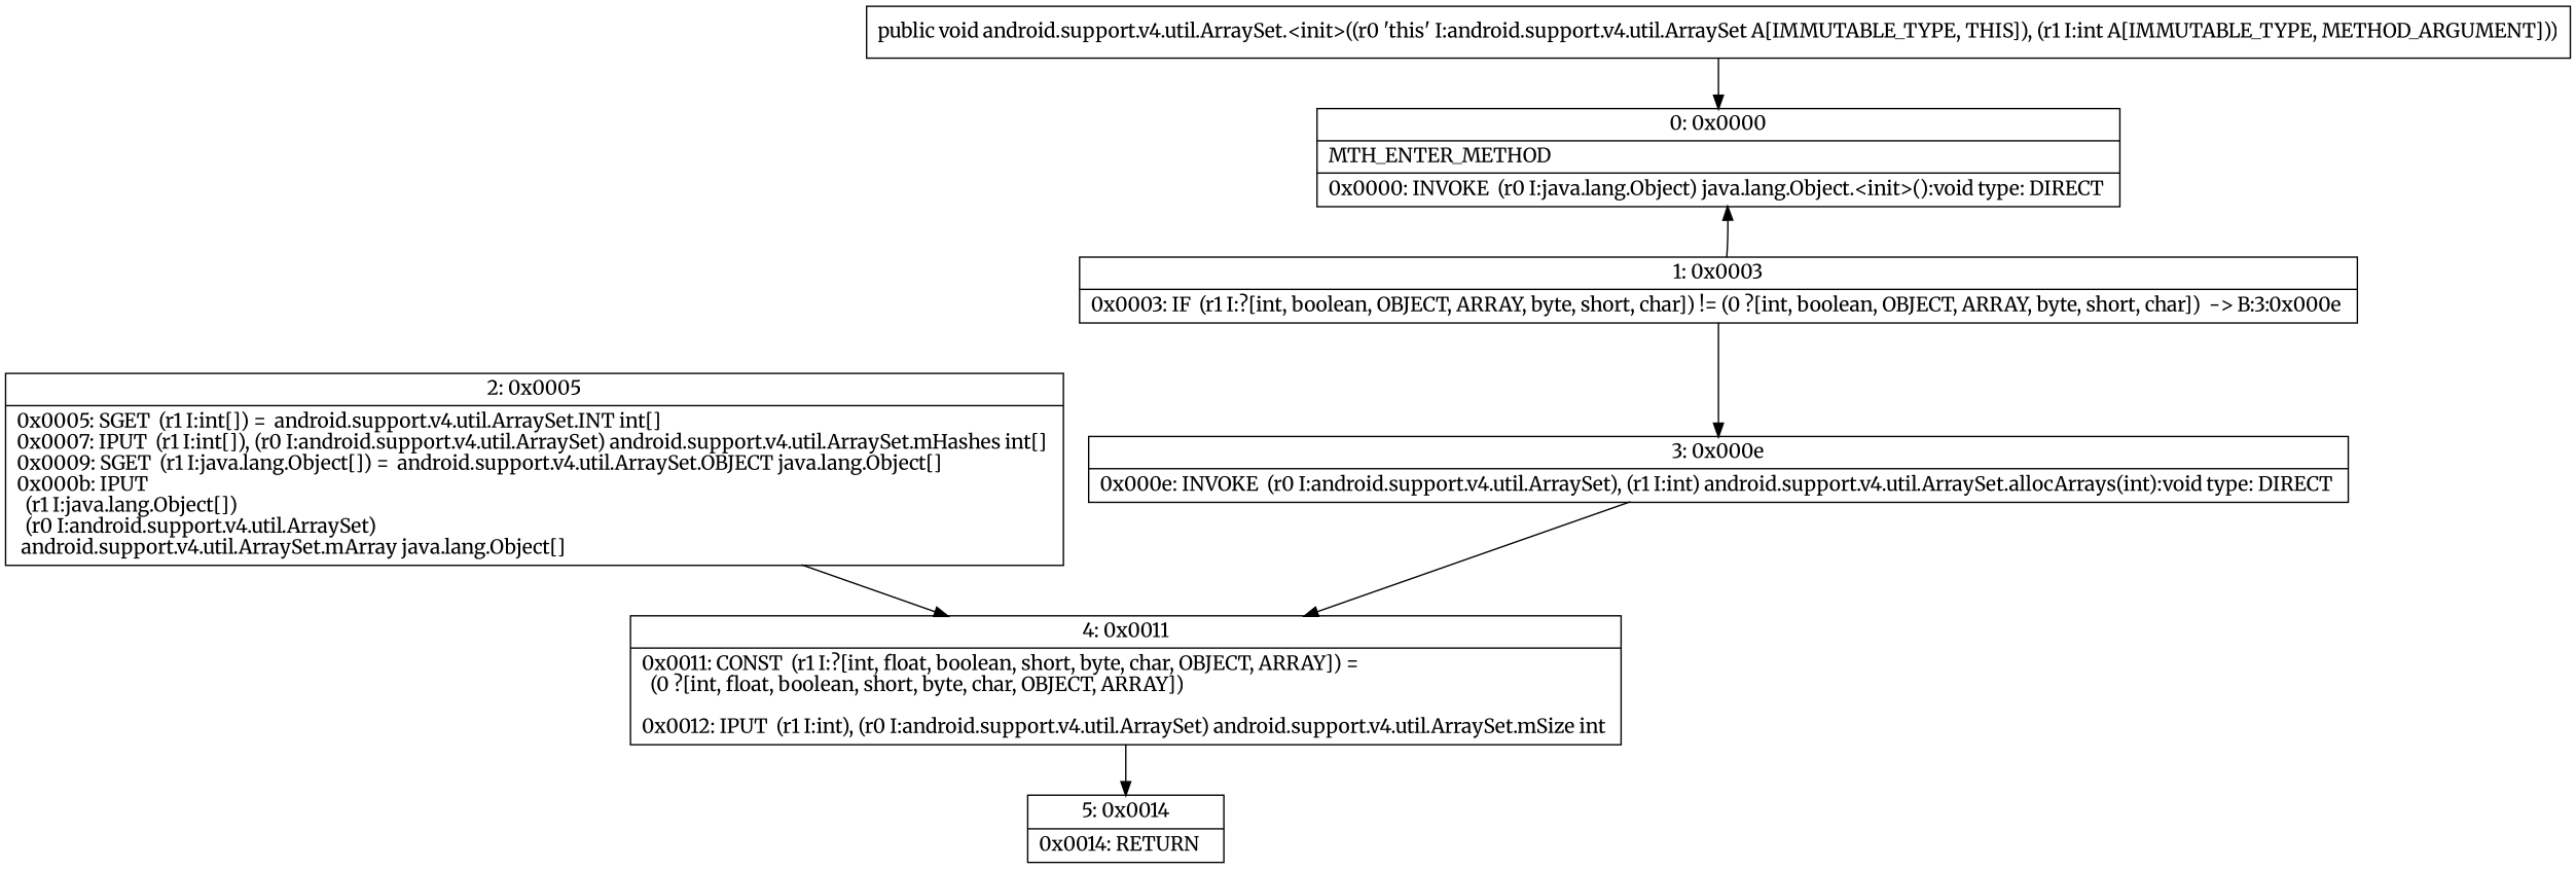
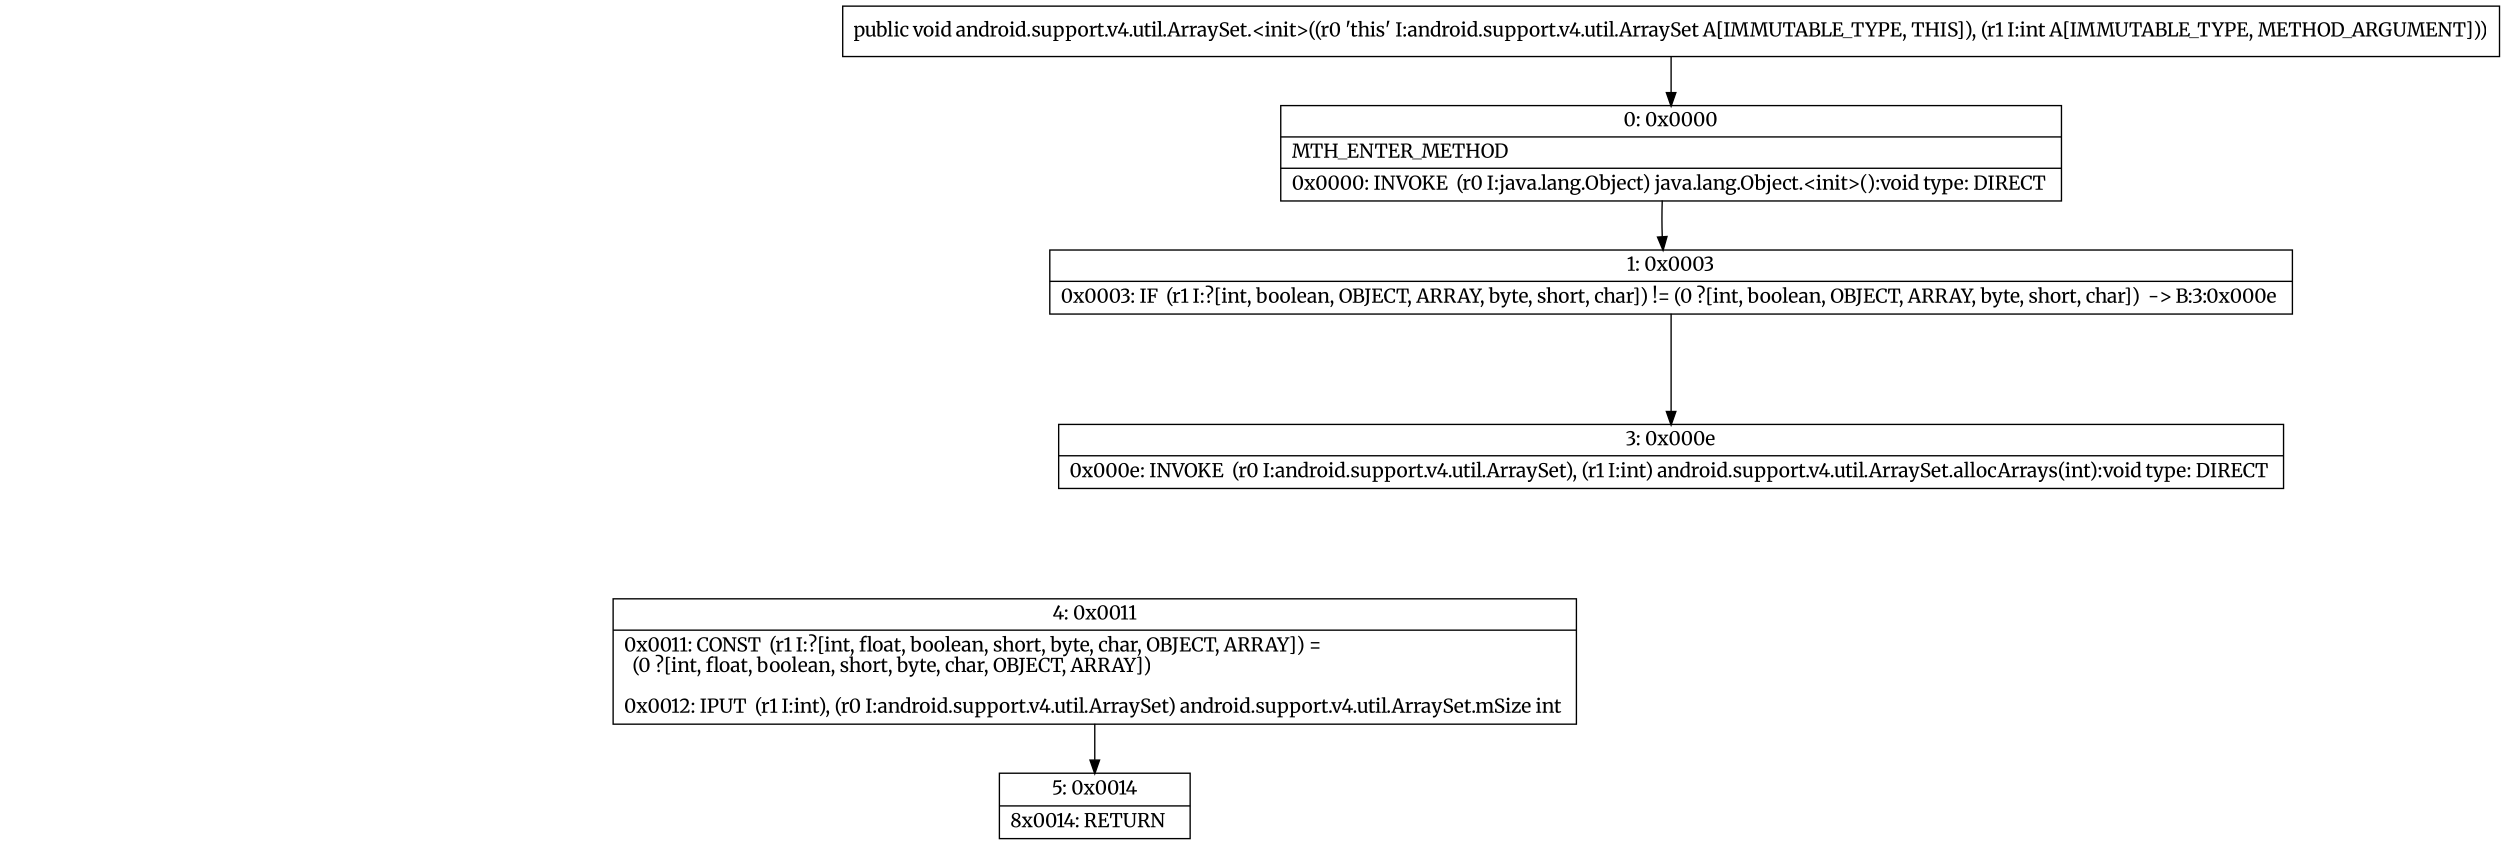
  digraph {
    fontname=Merriweather
    node [fontname=Merriweather shape=record]
    edge [fontname=Merriweather]
    n1 [label="{0\:\ 0x0000|MTH_ENTER_METHOD\l|0x0000: INVOKE  (r0 I:java.lang.Object) java.lang.Object.\<init\>():void type: DIRECT \l}"]
    n2 [label="{1\:\ 0x0003|0x0003: IF  (r1 I:?[int, boolean, OBJECT, ARRAY, byte, short, char]) != (0 ?[int, boolean, OBJECT, ARRAY, byte, short, char])  \-\> B:3:0x000e \l}"]
    n3 [label="{3\:\ 0x000e|0x000e: INVOKE  (r0 I:android.support.v4.util.ArraySet), (r1 I:int) android.support.v4.util.ArraySet.allocArrays(int):void type: DIRECT \l}"]
-   n4 [label="{2\:\ 0x0005|0x0005: SGET  (r1 I:int[]) =  android.support.v4.util.ArraySet.INT int[] \l0x0007: IPUT  (r1 I:int[]), (r0 I:android.support.v4.util.ArraySet) android.support.v4.util.ArraySet.mHashes int[] \l0x0009: SGET  (r1 I:java.lang.Object[]) =  android.support.v4.util.ArraySet.OBJECT java.lang.Object[] \l0x000b: IPUT  \l  (r1 I:java.lang.Object[])\l  (r0 I:android.support.v4.util.ArraySet)\l android.support.v4.util.ArraySet.mArray java.lang.Object[] \l}"]
    n5 [label="{4\:\ 0x0011|0x0011: CONST  (r1 I:?[int, float, boolean, short, byte, char, OBJECT, ARRAY]) = \l  (0 ?[int, float, boolean, short, byte, char, OBJECT, ARRAY])\l \l0x0012: IPUT  (r1 I:int), (r0 I:android.support.v4.util.ArraySet) android.support.v4.util.ArraySet.mSize int \l}"]
-   n6 [label="{5\:\ 0x0014|0x0014: RETURN   \l}"]
+   n6 [label="{5\:\ 0x0014|8x0014: RETURN   \l}"]
    n7 [label="{public void android.support.v4.util.ArraySet.\<init\>((r0 'this' I:android.support.v4.util.ArraySet A[IMMUTABLE_TYPE, THIS]), (r1 I:int A[IMMUTABLE_TYPE, METHOD_ARGUMENT])) }"]
-   n2 -> n1
+   n1 -> n2
    n2 -> n3
-   n3 -> n5
-   n4 -> n5
    n5 -> n6
    n7 -> n1
  }
